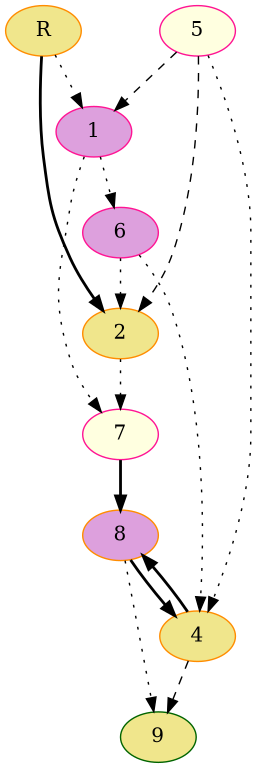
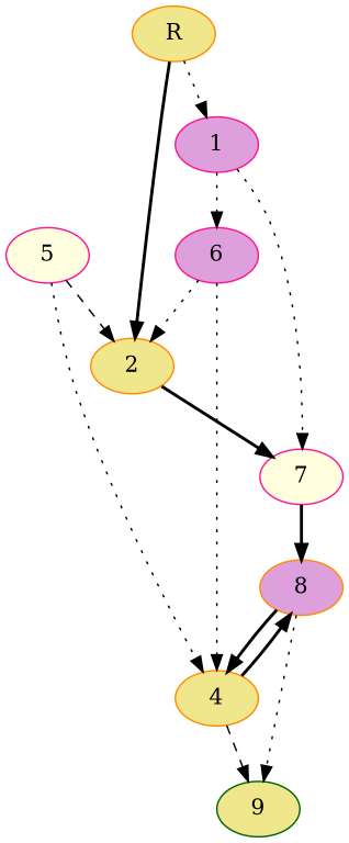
  digraph {
    node [color=deeppink fillcolor=khaki style=filled]
    edge [style=dotted]
    1 [fillcolor=plum]
    6 [fillcolor=plum]
    7 [fillcolor=lightyellow]
    2 [color=darkorange]
    4 [color=darkorange]
    8 [color=darkorange fillcolor=plum]
    5 [fillcolor=lightyellow]
    9 [color=darkgreen]
    R [color=darkorange]
    1 -> 6
    1 -> 7
    6 -> 2
    6 -> 4
    7 -> 8 [style=bold]
-   2 -> 7
+   2 -> 7 [style=bold]
    4 -> 8 [style=bold]
    4 -> 9 [style=dashed]
    8 -> 4 [style=bold]
    8 -> 9
-   5 -> 1 [style=dashed]
    5 -> 2 [style=dashed]
    5 -> 4
    R -> 1
    R -> 2 [style=bold]
  }
